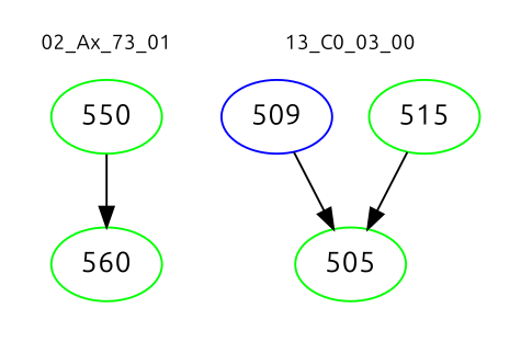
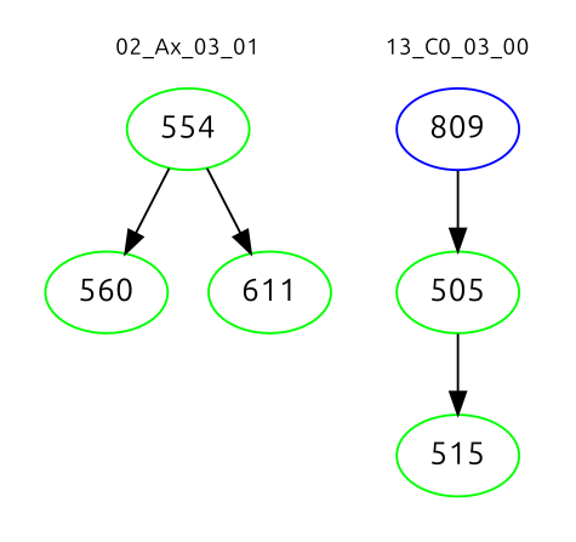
  digraph {
    fontname=Ubuntu
    node [color=green fontname=Ubuntu]
    edge [color=black fontname=Ubuntu]
-   n1 [label=550]
+   n1 [label=554]
    n2 [label=560]
+   n3 [label=611]
    n4 [label=505]
    n5 [label=515]
-   n6 [color=blue label=509]
+   n6 [color=blue label=809]
    subgraph cluster_1 {
      color=white
      fontsize=10
-     label="02_Ax_73_01"
+     label="02_Ax_03_01"
      n1
      n2
+     n3
    }
    subgraph cluster_2 {
      color=white
      fontsize=10
      label="13_C0_03_00"
      n4
      n5
      n6
    }
    n1 -> n2
-   n5 -> n4
+   n1 -> n3
+   n4 -> n5
    n6 -> n4
  }
